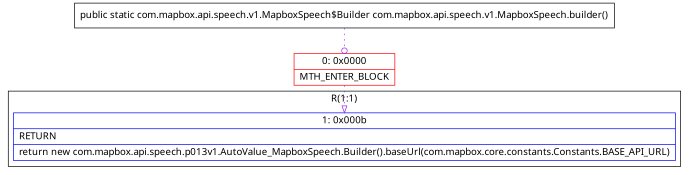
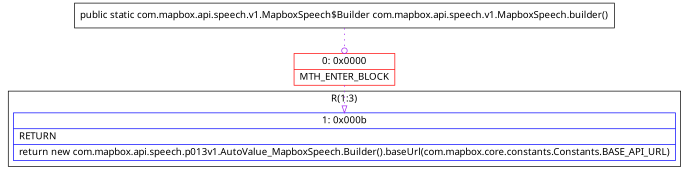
  digraph {
    fontname="Noto Sans"
    node [shape=record fontname="Noto Sans"]
    edge [color=purple style=dotted fontname="Noto Sans"]
    n1 [color=blue label="{1\:\ 0x000b|RETURN\l|return new com.mapbox.api.speech.p013v1.AutoValue_MapboxSpeech.Builder().baseUrl(com.mapbox.core.constants.Constants.BASE_API_URL)\l}"]
    n2 [color=red label="{0\:\ 0x0000|MTH_ENTER_BLOCK\l}"]
    n3 [label="{public static com.mapbox.api.speech.v1.MapboxSpeech$Builder com.mapbox.api.speech.v1.MapboxSpeech.builder() }"]
    subgraph cluster_1 {
-     label="R(1:1)"
+     label="R(1:3)"
      n1
    }
    n2 -> n1 [arrowhead=onormal]
    n3 -> n2 [arrowhead=odot]
  }
